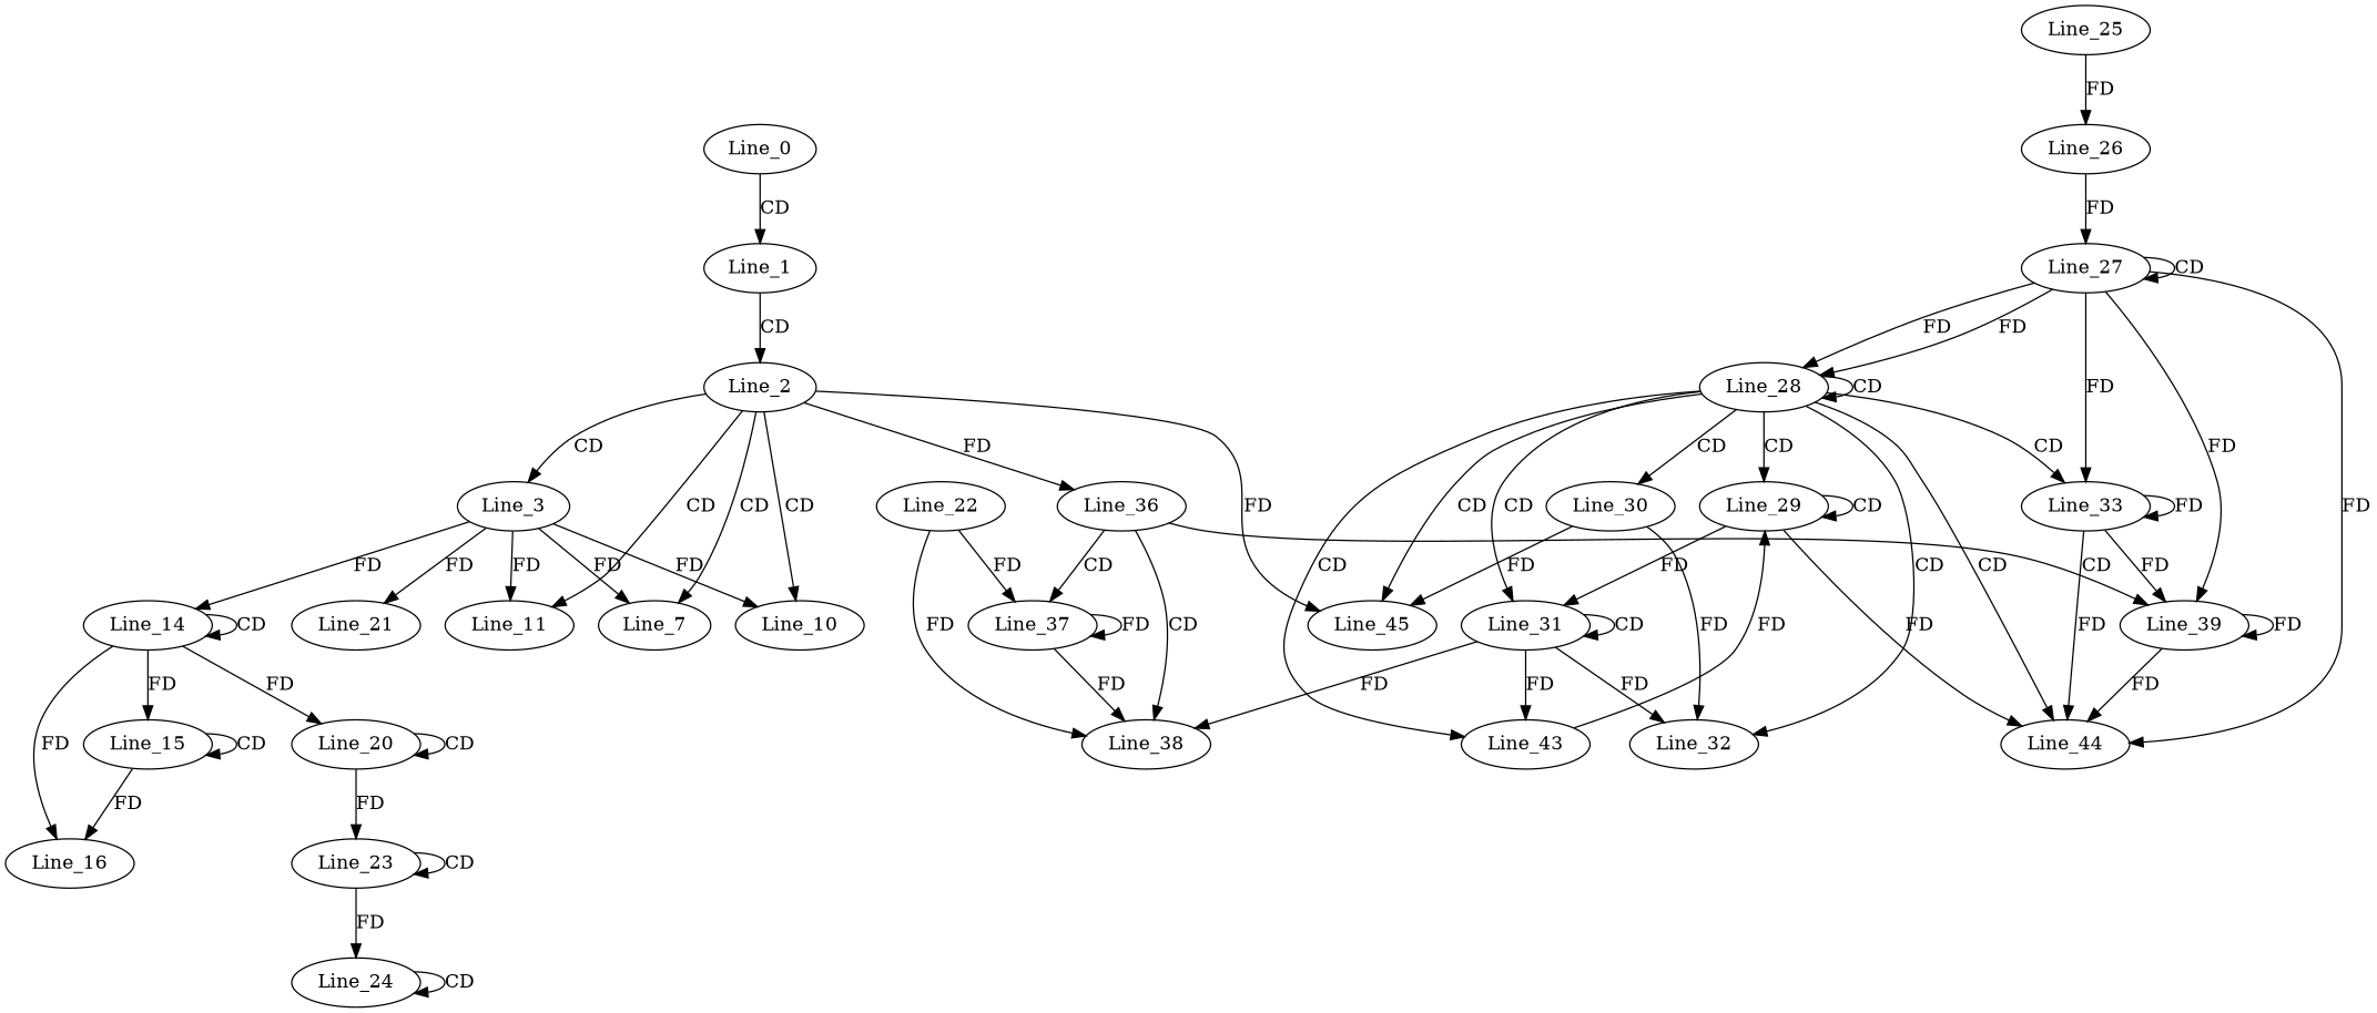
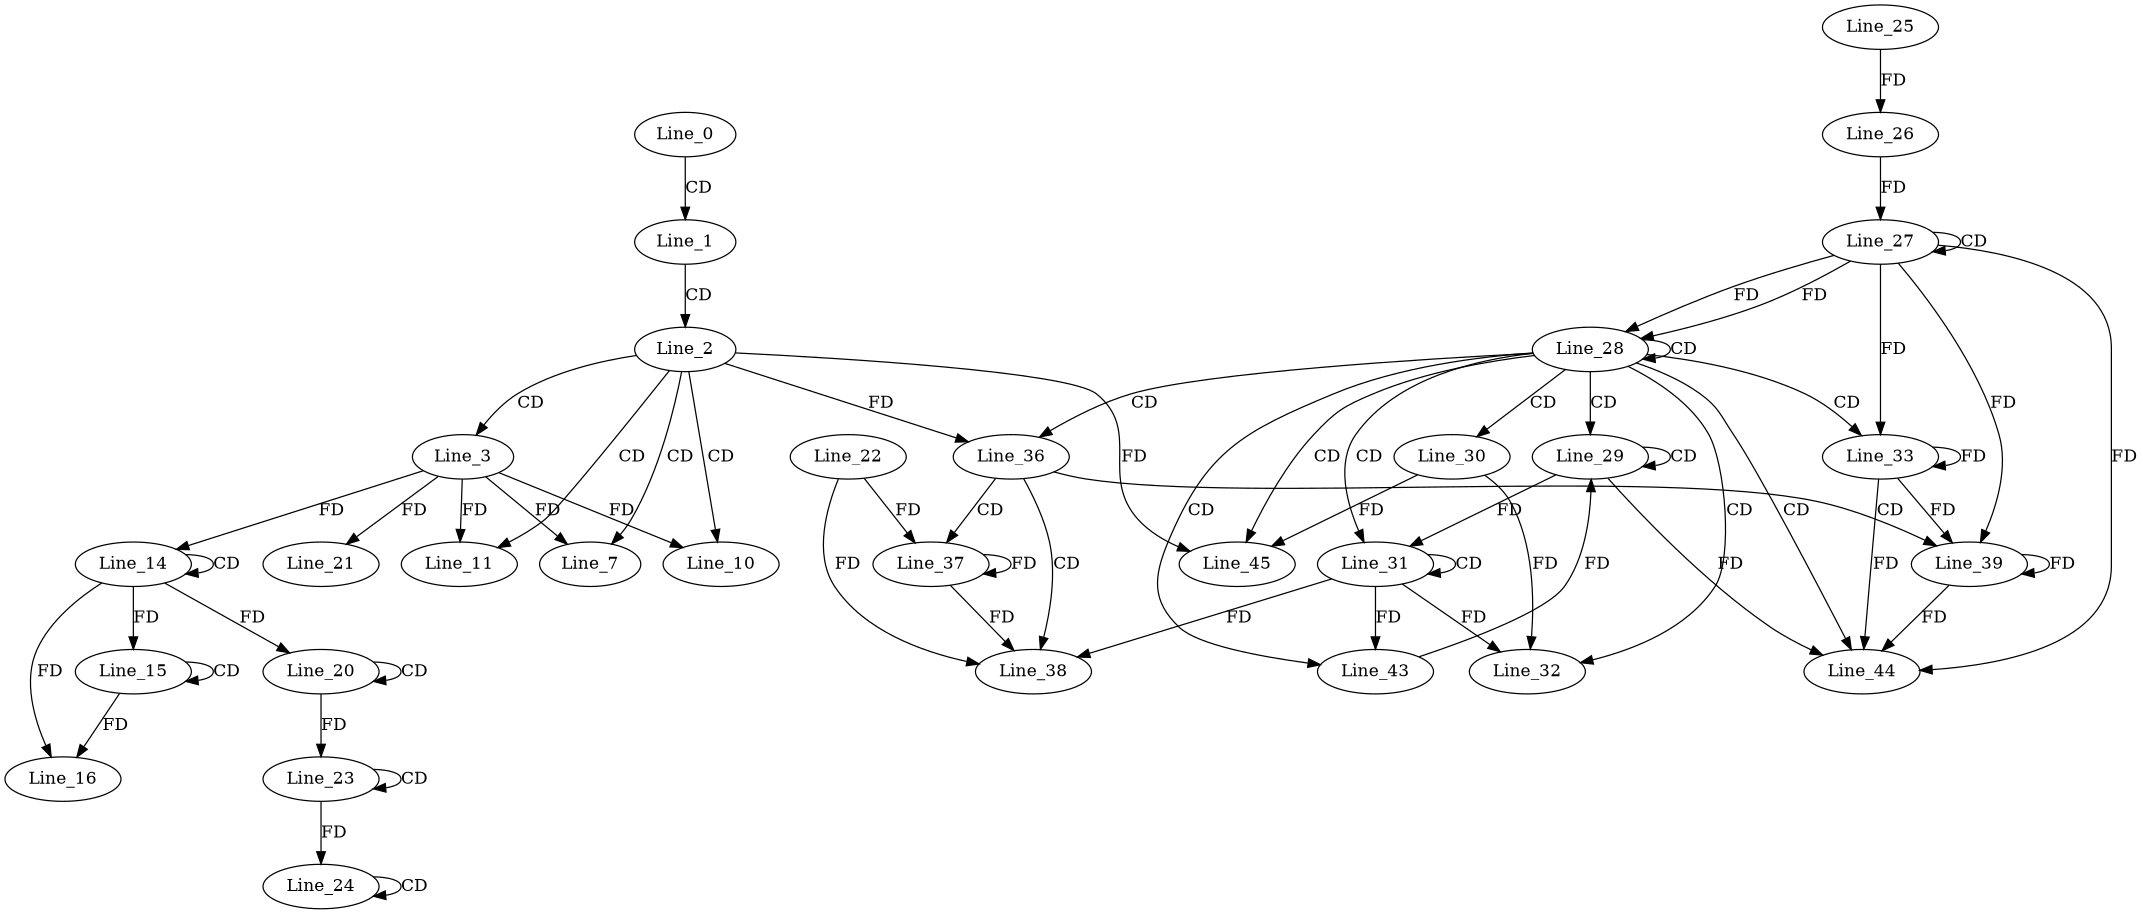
  digraph {
    Line_0
    Line_1
    Line_2
    Line_3
    Line_7
    Line_10
    Line_11
    Line_36
    Line_45
    Line_14
    Line_21
    Line_39
    Line_38
    Line_37
    Line_15
    Line_16
    Line_20
    Line_23
    Line_24
    Line_25
    Line_26
    Line_27
    Line_28
    Line_33
    Line_44
    Line_29
    Line_30
    Line_31
    Line_32
    Line_43
    Line_22
    Line_0 -> Line_1 [label=CD]
    Line_1 -> Line_2 [label=CD]
    Line_2 -> Line_3 [label=CD]
    Line_2 -> Line_7 [label=CD]
    Line_2 -> Line_10 [label=CD]
    Line_2 -> Line_11 [label=CD]
    Line_2 -> Line_36 [label=FD]
    Line_2 -> Line_45 [label=FD]
    Line_3 -> Line_7 [label=FD]
    Line_3 -> Line_10 [label=FD]
    Line_3 -> Line_11 [label=FD]
    Line_3 -> Line_14 [label=FD]
    Line_3 -> Line_21 [label=FD]
    Line_36 -> Line_39 [label=CD]
    Line_36 -> Line_38 [label=CD]
    Line_36 -> Line_37 [label=CD]
    Line_14 -> Line_14 [label=CD]
    Line_14 -> Line_15 [label=FD]
    Line_14 -> Line_16 [label=FD]
    Line_14 -> Line_20 [label=FD]
    Line_39 -> Line_39 [label=FD]
    Line_39 -> Line_44 [label=FD]
    Line_37 -> Line_38 [label=FD]
    Line_37 -> Line_37 [label=FD]
    Line_15 -> Line_15 [label=CD]
    Line_15 -> Line_16 [label=FD]
    Line_20 -> Line_20 [label=CD]
    Line_20 -> Line_23 [label=FD]
    Line_23 -> Line_23 [label=CD]
    Line_23 -> Line_24 [label=FD]
    Line_24 -> Line_24 [label=CD]
    Line_25 -> Line_26 [label=FD]
    Line_26 -> Line_27 [label=FD]
    Line_27 -> Line_39 [label=FD]
    Line_27 -> Line_27 [label=CD]
    Line_27 -> Line_28 [label=FD]
    Line_27 -> Line_28 [label=FD]
    Line_27 -> Line_33 [label=FD]
    Line_27 -> Line_44 [label=FD]
+   Line_28 -> Line_36 [label=CD]
    Line_28 -> Line_45 [label=CD]
    Line_28 -> Line_28 [label=CD]
    Line_28 -> Line_33 [label=CD]
    Line_28 -> Line_44 [label=CD]
    Line_28 -> Line_29 [label=CD]
    Line_28 -> Line_30 [label=CD]
    Line_28 -> Line_31 [label=CD]
    Line_28 -> Line_32 [label=CD]
    Line_28 -> Line_43 [label=CD]
    Line_33 -> Line_39 [label=FD]
    Line_33 -> Line_33 [label=FD]
    Line_33 -> Line_44 [label=FD]
    Line_29 -> Line_44 [label=FD]
    Line_29 -> Line_29 [label=CD]
    Line_29 -> Line_31 [label=FD]
    Line_30 -> Line_45 [label=FD]
    Line_30 -> Line_32 [label=FD]
    Line_31 -> Line_38 [label=FD]
    Line_31 -> Line_31 [label=CD]
    Line_31 -> Line_32 [label=FD]
    Line_31 -> Line_43 [label=FD]
    Line_43 -> Line_29 [label=FD]
    Line_22 -> Line_38 [label=FD]
    Line_22 -> Line_37 [label=FD]
  }
